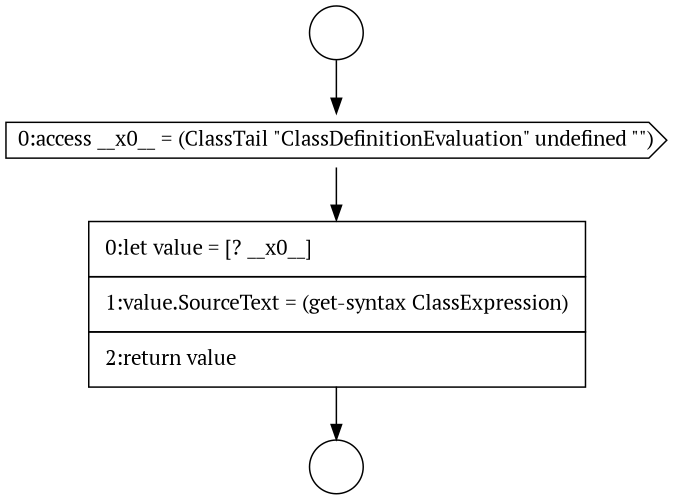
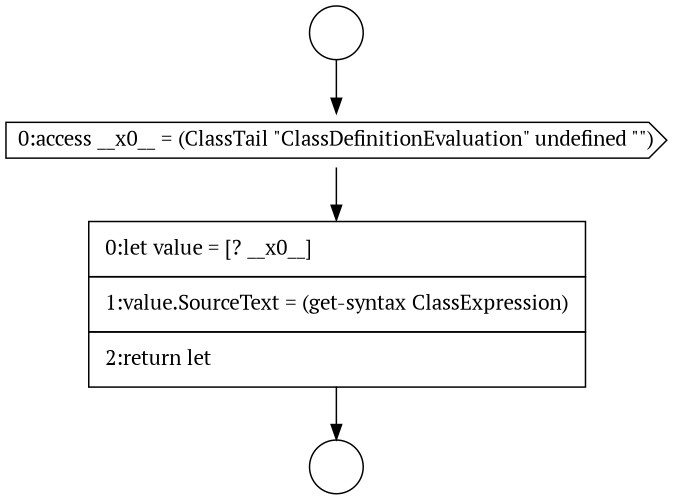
  digraph {
    fontname="PT Serif"
    node [color=black fillcolor=white shape=circle style=filled fontname="PT Serif"]
    edge [color=black fontname="PT Serif"]
    n1 [label=" "]
    n2 [label=<<font color="black">0:access __x0__ = (ClassTail &quot;ClassDefinitionEvaluation&quot; undefined &quot;&quot;)</font>> shape=cds]
-   n3 [label=<<font color="black">     <table border="0" cellborder="1" cellspacing="0" cellpadding="10">       <tr><td align="left">0:let value = [? __x0__]</td></tr>       <tr><td align="left">1:value.SourceText = (get-syntax ClassExpression)</td></tr>       <tr><td align="left">2:return value</td></tr>     </table>   </font>> margin=0 shape=none]
+   n3 [label=<<font color="black">     <table border="0" cellborder="1" cellspacing="0" cellpadding="10">       <tr><td align="left">0:let value = [? __x0__]</td></tr>       <tr><td align="left">1:value.SourceText = (get-syntax ClassExpression)</td></tr>       <tr><td align="left">2:return let</td></tr>     </table>   </font>> margin=0 shape=none]
    n4 [label=" "]
    n1 -> n2
    n2 -> n3
    n3 -> n4
  }
